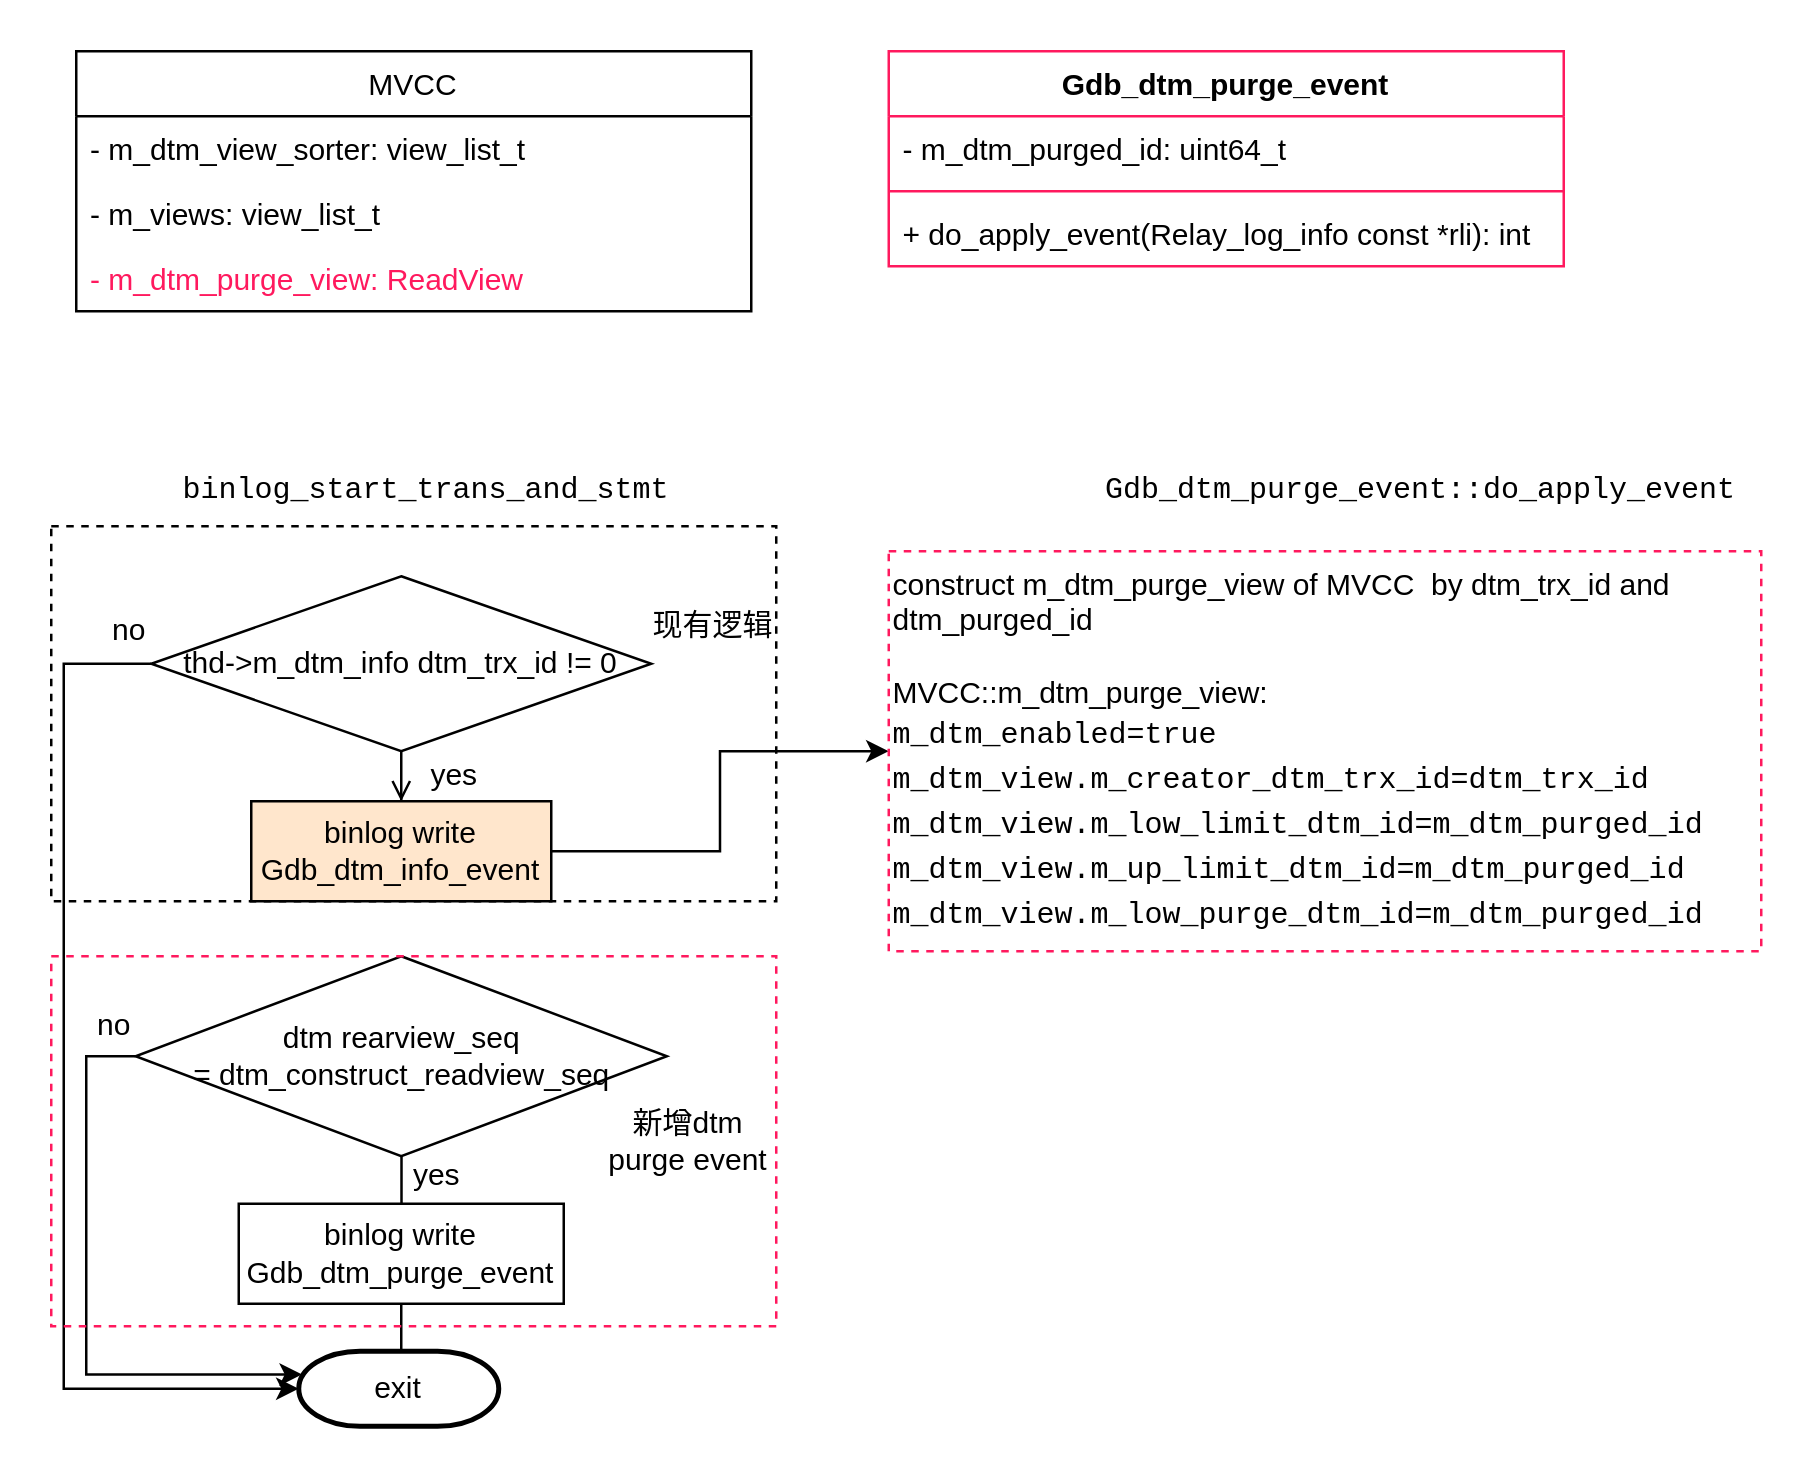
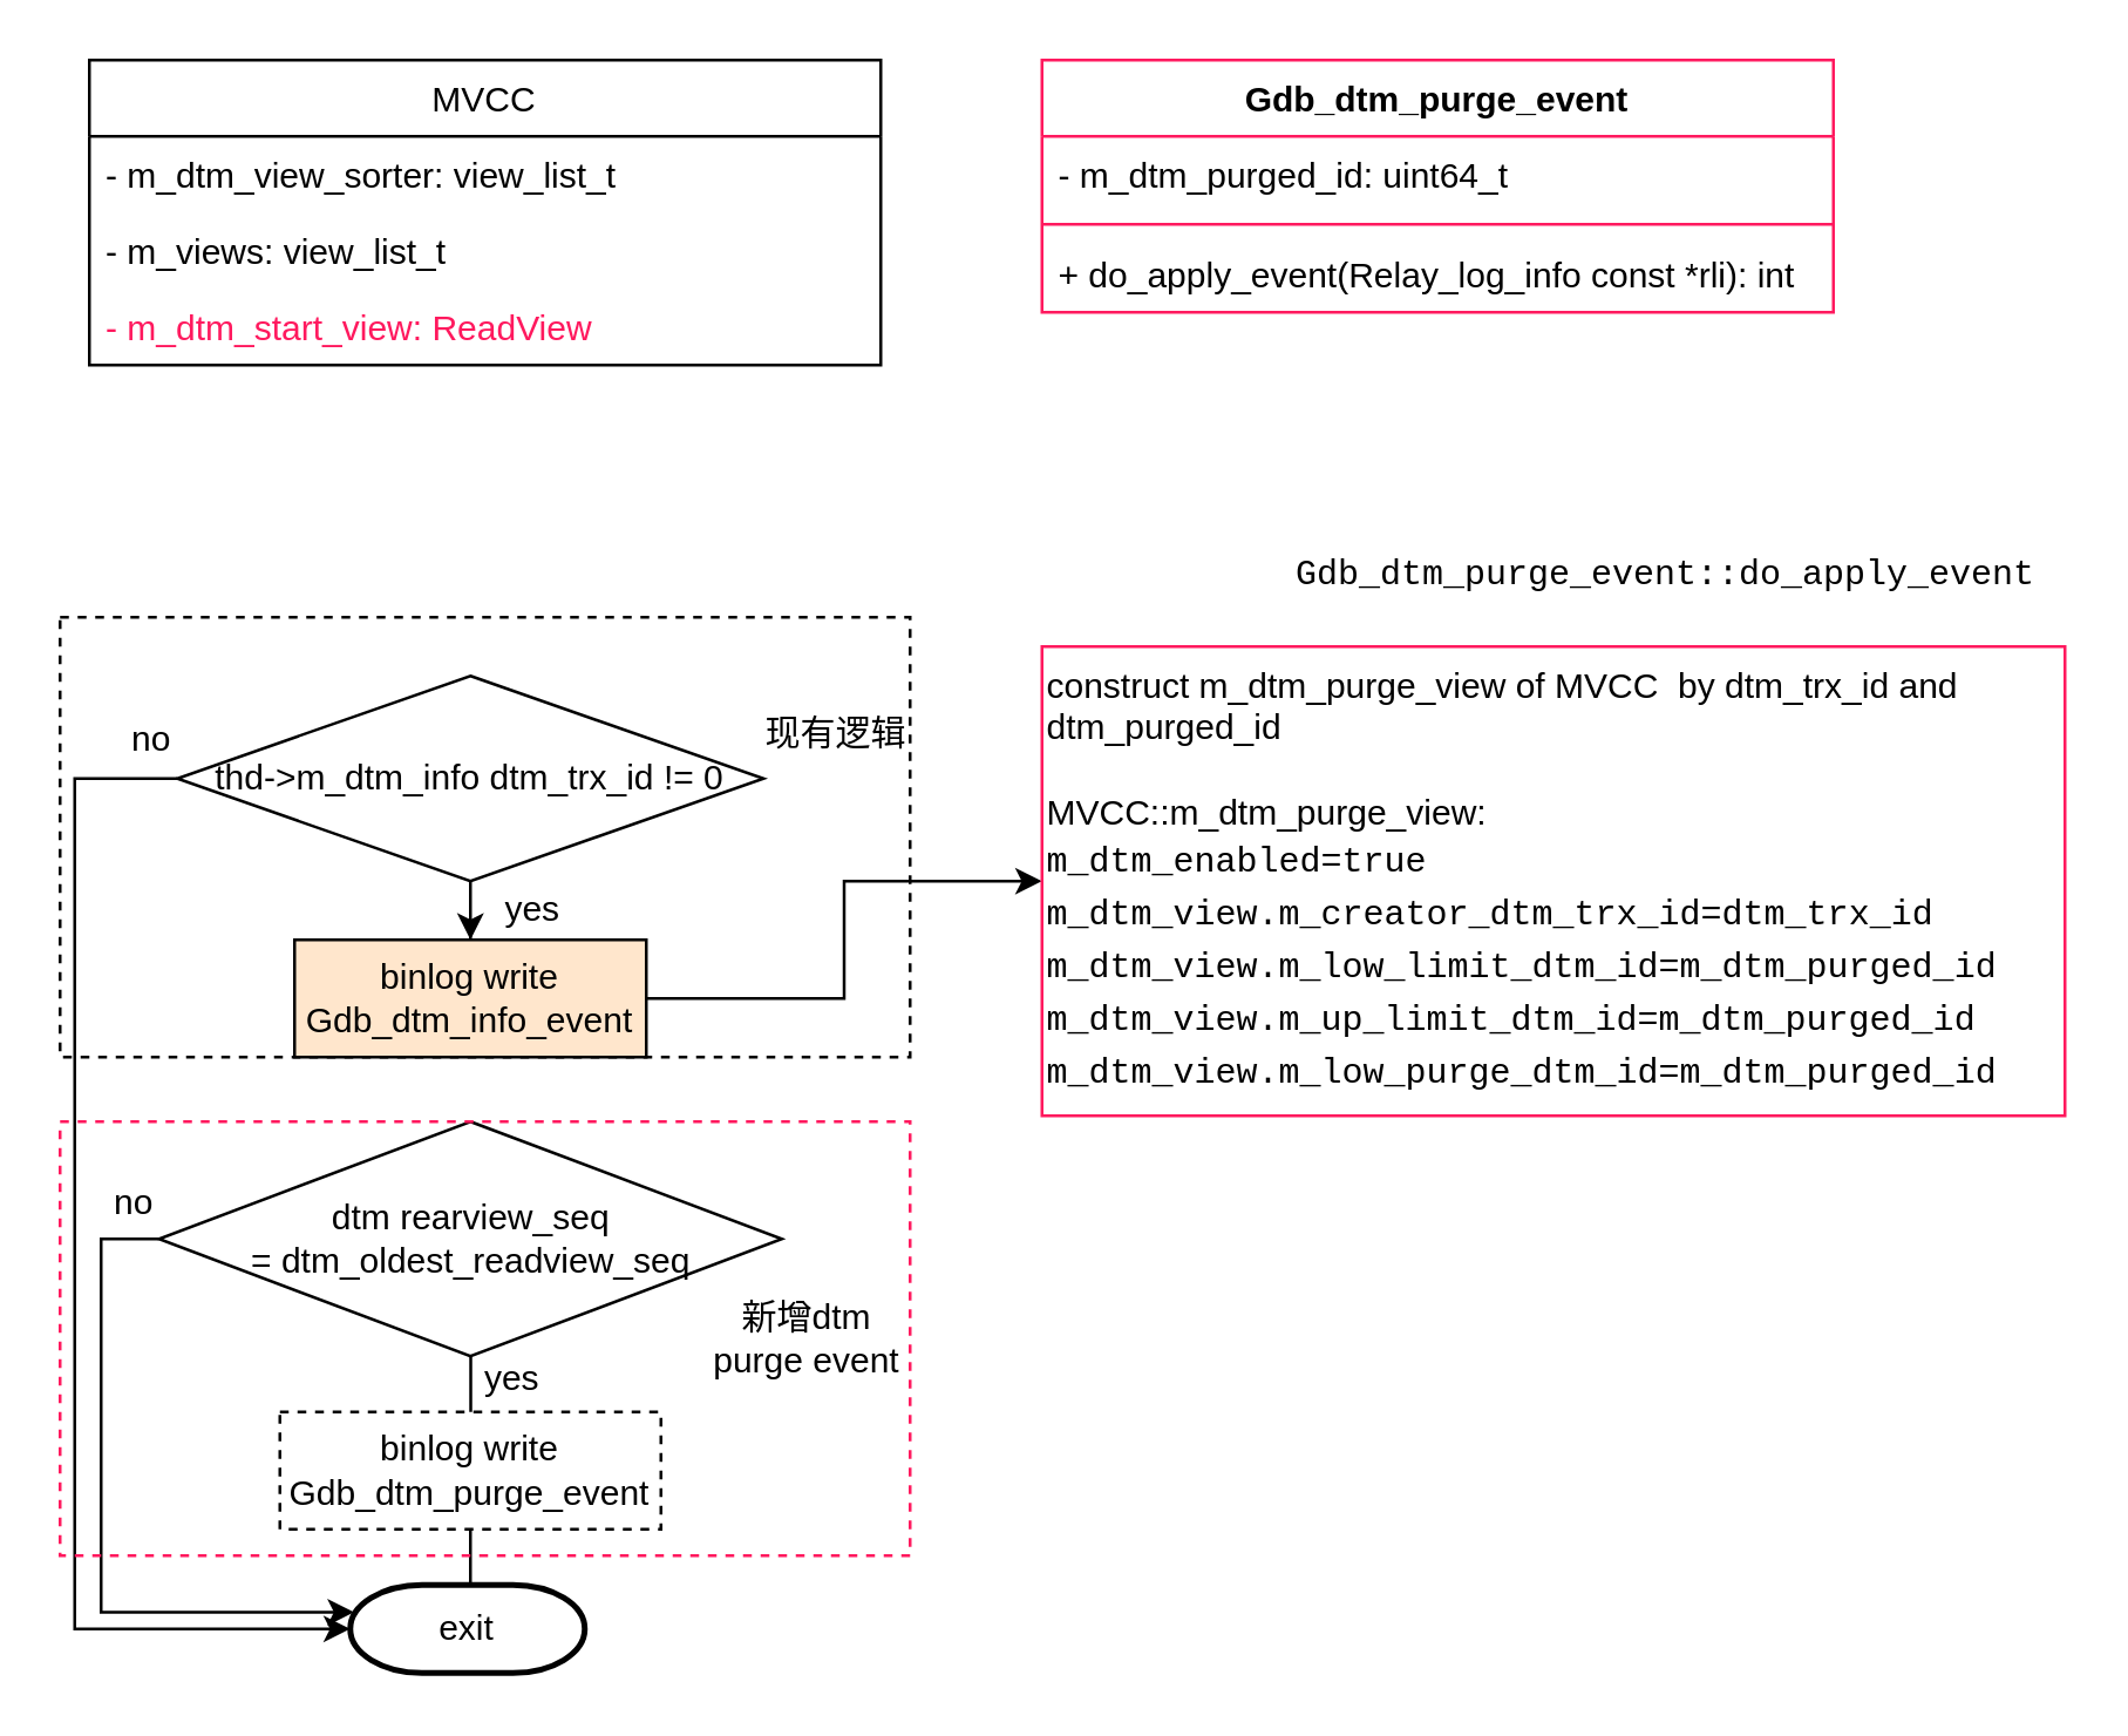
  <mxCell id="0" />
  <mxCell id="1" parent="0" />
- <mxCell id="2" value="" style="edgeStyle=orthogonalEdgeStyle;rounded=0;orthogonalLoop=1;jettySize=auto;html=1;endArrow=open;" edge="1" parent="1" source="4" target="7"><mxGeometry relative="1" as="geometry" /></mxCell>
+ <mxCell id="2" value="" style="edgeStyle=orthogonalEdgeStyle;rounded=0;orthogonalLoop=1;jettySize=auto;html=1;" edge="1" parent="1" source="4" target="7"><mxGeometry relative="1" as="geometry" /></mxCell>
  <mxCell id="3" value="" style="edgeStyle=orthogonalEdgeStyle;rounded=0;orthogonalLoop=1;jettySize=auto;html=1;fontColor=#000000;entryX=0;entryY=0.5;entryDx=0;entryDy=0;entryPerimeter=0;" edge="1" parent="1" source="4" target="13"><mxGeometry relative="1" as="geometry"><mxPoint x="45" y="560" as="targetPoint" /><Array as="points"><mxPoint x="25" y="265" /><mxPoint x="25" y="555" /></Array></mxGeometry></mxCell>
  <mxCell id="4" value="thd-&amp;gt;m_dtm_info dtm_trx_id != 0" style="rhombus;whiteSpace=wrap;html=1;strokeColor=#000000;" vertex="1" parent="1"><mxGeometry x="60" y="230" width="200" height="70" as="geometry" /></mxCell>
- <mxCell id="5" value="&lt;div style=&quot;font-style: normal ; font-weight: normal ; letter-spacing: normal ; text-indent: 0px ; text-transform: none ; word-spacing: 0px ; text-decoration: none ; font-family: &amp;#34;menlo&amp;#34; , &amp;#34;monaco&amp;#34; , &amp;#34;courier new&amp;#34; , monospace ; font-size: 12px ; line-height: 18px&quot;&gt;&lt;div&gt;&lt;span style=&quot;background-color: rgb(255 , 255 , 255)&quot;&gt;binlog_start_trans_and_stmt&lt;/span&gt;&lt;/div&gt;&lt;/div&gt;" style="text;whiteSpace=wrap;html=1;" vertex="1" parent="1"><mxGeometry x="71" y="180" width="220" height="30" as="geometry" /></mxCell>
  <mxCell id="6" value="" style="edgeStyle=orthogonalEdgeStyle;rounded=0;orthogonalLoop=1;jettySize=auto;html=1;" edge="1" parent="1" source="7" target="27"><mxGeometry relative="1" as="geometry" /></mxCell>
  <mxCell id="7" value="binlog write Gdb_dtm_info_event" style="whiteSpace=wrap;html=1;fillColor=#ffe6cc;" vertex="1" parent="1"><mxGeometry x="100" y="320" width="120" height="40" as="geometry" /></mxCell>
  <mxCell id="8" value="" style="edgeStyle=orthogonalEdgeStyle;rounded=0;orthogonalLoop=1;jettySize=auto;html=1;" edge="1" parent="1" source="10" target="12"><mxGeometry relative="1" as="geometry" /></mxCell>
  <mxCell id="9" value="" style="edgeStyle=orthogonalEdgeStyle;rounded=0;orthogonalLoop=1;jettySize=auto;html=1;fontColor=#000000;exitX=0;exitY=0.5;exitDx=0;exitDy=0;entryX=0.017;entryY=0.309;entryDx=0;entryDy=0;entryPerimeter=0;" edge="1" parent="1" source="10" target="13"><mxGeometry relative="1" as="geometry"><mxPoint x="115" y="550" as="targetPoint" /><Array as="points"><mxPoint x="34" y="422" /><mxPoint x="34" y="549" /></Array></mxGeometry></mxCell>
- <mxCell id="10" value="dtm&amp;nbsp;rearview_seq&lt;br&gt;= dtm_construct_readview_seq" style="rhombus;whiteSpace=wrap;html=1;" vertex="1" parent="1"><mxGeometry x="53.75" y="382" width="212.5" height="80" as="geometry" /></mxCell>
+ <mxCell id="10" value="dtm&amp;nbsp;rearview_seq&lt;br&gt;= dtm_oldest_readview_seq" style="rhombus;whiteSpace=wrap;html=1;" vertex="1" parent="1"><mxGeometry x="53.75" y="382" width="212.5" height="80" as="geometry" /></mxCell>
  <mxCell id="11" value="" style="edgeStyle=orthogonalEdgeStyle;rounded=0;orthogonalLoop=1;jettySize=auto;html=1;" edge="1" parent="1" source="12"><mxGeometry relative="1" as="geometry"><mxPoint x="160" y="540" as="targetPoint" /></mxGeometry></mxCell>
- <mxCell id="12" value="binlog write&lt;br&gt;Gdb_dtm_purge_event" style="whiteSpace=wrap;html=1;" vertex="1" parent="1"><mxGeometry x="95" y="481" width="130" height="40" as="geometry" /></mxCell>
+ <mxCell id="12" value="binlog write&lt;br&gt;Gdb_dtm_purge_event" style="whiteSpace=wrap;html=1;dashed=1;" vertex="1" parent="1"><mxGeometry x="95" y="481" width="130" height="40" as="geometry" /></mxCell>
  <mxCell id="13" value="exit" style="strokeWidth=2;html=1;shape=mxgraph.flowchart.terminator;whiteSpace=wrap;" vertex="1" parent="1"><mxGeometry x="119" y="540" width="80" height="30" as="geometry" /></mxCell>
  <mxCell id="14" value="" style="rounded=0;whiteSpace=wrap;html=1;strokeColor=#000000;fillColor=none;dashed=1;backgroundOutline=1;" vertex="1" parent="1"><mxGeometry x="20" y="210" width="290" height="150" as="geometry" /></mxCell>
  <mxCell id="15" value="" style="rounded=0;whiteSpace=wrap;html=1;fillColor=none;dashed=1;strokeColor=#FF195E;" vertex="1" parent="1"><mxGeometry x="20" y="382" width="290" height="148" as="geometry" /></mxCell>
  <mxCell id="16" value="现有逻辑" style="text;html=1;strokeColor=none;fillColor=none;align=center;verticalAlign=middle;whiteSpace=wrap;rounded=0;dashed=1;" vertex="1" parent="1"><mxGeometry x="260" y="230" width="50" height="40" as="geometry" /></mxCell>
  <mxCell id="17" value="新增dtm purge event" style="text;html=1;strokeColor=none;fillColor=none;align=center;verticalAlign=middle;whiteSpace=wrap;rounded=0;dashed=1;" vertex="1" parent="1"><mxGeometry x="240" y="431" width="70" height="50" as="geometry" /></mxCell>
  <mxCell id="18" value="Gdb_dtm_purge_event" style="swimlane;fontStyle=1;align=center;verticalAlign=top;childLayout=stackLayout;horizontal=1;startSize=26;horizontalStack=0;resizeParent=1;resizeParentMax=0;resizeLast=0;collapsible=1;marginBottom=0;fillColor=none;strokeColor=#FF195E;" vertex="1" parent="1"><mxGeometry x="355" y="20" width="270" height="86" as="geometry" /></mxCell>
  <mxCell id="19" value="- m_dtm_purged_id: uint64_t" style="text;strokeColor=none;fillColor=none;align=left;verticalAlign=top;spacingLeft=4;spacingRight=4;overflow=hidden;rotatable=0;points=[[0,0.5],[1,0.5]];portConstraint=eastwest;" vertex="1" parent="18"><mxGeometry y="26" width="270" height="26" as="geometry" /></mxCell>
  <mxCell id="20" value="" style="line;strokeWidth=1;fillColor=none;align=left;verticalAlign=middle;spacingTop=-1;spacingLeft=3;spacingRight=3;rotatable=0;labelPosition=right;points=[];portConstraint=eastwest;strokeColor=#FF195E;" vertex="1" parent="18"><mxGeometry y="52" width="270" height="8" as="geometry" /></mxCell>
  <mxCell id="21" value="+ do_apply_event(Relay_log_info const *rli): int" style="text;strokeColor=none;fillColor=none;align=left;verticalAlign=top;spacingLeft=4;spacingRight=4;overflow=hidden;rotatable=0;points=[[0,0.5],[1,0.5]];portConstraint=eastwest;" vertex="1" parent="18"><mxGeometry y="60" width="270" height="26" as="geometry" /></mxCell>
  <mxCell id="22" value="MVCC" style="swimlane;fontStyle=0;childLayout=stackLayout;horizontal=1;startSize=26;fillColor=none;horizontalStack=0;resizeParent=1;resizeParentMax=0;resizeLast=0;collapsible=1;marginBottom=0;fontColor=#000000;" vertex="1" parent="1"><mxGeometry x="30" y="20" width="270" height="104" as="geometry" /></mxCell>
  <mxCell id="23" value="- m_dtm_view_sorter: view_list_t" style="text;strokeColor=none;fillColor=none;align=left;verticalAlign=top;spacingLeft=4;spacingRight=4;overflow=hidden;rotatable=0;points=[[0,0.5],[1,0.5]];portConstraint=eastwest;" vertex="1" parent="22"><mxGeometry y="26" width="270" height="26" as="geometry" /></mxCell>
  <mxCell id="24" value="- m_views: view_list_t" style="text;strokeColor=none;fillColor=none;align=left;verticalAlign=top;spacingLeft=4;spacingRight=4;overflow=hidden;rotatable=0;points=[[0,0.5],[1,0.5]];portConstraint=eastwest;" vertex="1" parent="22"><mxGeometry y="52" width="270" height="26" as="geometry" /></mxCell>
- <mxCell id="25" value="- m_dtm_purge_view: ReadView" style="text;strokeColor=none;fillColor=none;align=left;verticalAlign=top;spacingLeft=4;spacingRight=4;overflow=hidden;rotatable=0;points=[[0,0.5],[1,0.5]];portConstraint=eastwest;fontColor=#FF195E;" vertex="1" parent="22"><mxGeometry y="78" width="270" height="26" as="geometry" /></mxCell>
+ <mxCell id="25" value="- m_dtm_start_view: ReadView" style="text;strokeColor=none;fillColor=none;align=left;verticalAlign=top;spacingLeft=4;spacingRight=4;overflow=hidden;rotatable=0;points=[[0,0.5],[1,0.5]];portConstraint=eastwest;fontColor=#FF195E;" vertex="1" parent="22"><mxGeometry y="78" width="270" height="26" as="geometry" /></mxCell>
  <mxCell id="26" value="&lt;div style=&quot;font-style: normal ; font-weight: normal ; letter-spacing: normal ; text-indent: 0px ; text-transform: none ; word-spacing: 0px ; text-decoration: none ; font-family: &amp;#34;menlo&amp;#34; , &amp;#34;monaco&amp;#34; , &amp;#34;courier new&amp;#34; , monospace ; font-size: 12px ; line-height: 18px&quot;&gt;&lt;span style=&quot;background-color: rgb(255 , 255 , 255)&quot;&gt;Gdb_dtm_purge_event::do_apply_event&lt;/span&gt;&lt;/div&gt;" style="text;whiteSpace=wrap;html=1;" vertex="1" parent="1"><mxGeometry x="440" y="180" width="220" height="30" as="geometry" /></mxCell>
- <mxCell id="27" value="&lt;font color=&quot;#000000&quot;&gt;&lt;span&gt;construct m_dtm_purge_view of MVCC &amp;nbsp;by dtm_trx_id and dtm_purged_id&amp;nbsp;&lt;br&gt;&lt;br&gt;&lt;/span&gt;MVCC::m_dtm_purge_view:&lt;br&gt;&lt;/font&gt;&lt;div style=&quot;font-family: &amp;#34;menlo&amp;#34; , &amp;#34;monaco&amp;#34; , &amp;#34;courier new&amp;#34; , monospace ; line-height: 18px&quot;&gt;&lt;font color=&quot;#000000&quot;&gt;m_dtm_enabled=true&lt;/font&gt;&lt;/div&gt;&lt;div style=&quot;font-family: &amp;#34;menlo&amp;#34; , &amp;#34;monaco&amp;#34; , &amp;#34;courier new&amp;#34; , monospace ; line-height: 18px&quot;&gt;&lt;div style=&quot;font-family: &amp;#34;menlo&amp;#34; , &amp;#34;monaco&amp;#34; , &amp;#34;courier new&amp;#34; , monospace ; line-height: 18px&quot;&gt;&lt;font color=&quot;#000000&quot;&gt;m_dtm_view.&lt;span&gt;m_creator_dtm_trx_id=dtm_trx_id&lt;/span&gt;&lt;/font&gt;&lt;/div&gt;&lt;div style=&quot;font-family: &amp;#34;menlo&amp;#34; , &amp;#34;monaco&amp;#34; , &amp;#34;courier new&amp;#34; , monospace ; line-height: 18px&quot;&gt;&lt;div style=&quot;line-height: 18px&quot;&gt;&lt;font color=&quot;#000000&quot;&gt;m_dtm_view.m_low_limit_dtm_id=m_dtm_purged_id&lt;/font&gt;&lt;/div&gt;&lt;div style=&quot;line-height: 18px&quot;&gt;&lt;div style=&quot;line-height: 18px&quot;&gt;&lt;font color=&quot;#000000&quot;&gt;m_dtm_view.m_up_limit_dtm_id=m_dtm_purged_id&lt;/font&gt;&lt;/div&gt;&lt;div style=&quot;line-height: 18px&quot;&gt;&lt;div style=&quot;line-height: 18px&quot;&gt;&lt;font color=&quot;#000000&quot;&gt;m_dtm_view.m_low_purge_dtm_id=m_dtm_purged_id&lt;/font&gt;&lt;/div&gt;&lt;/div&gt;&lt;/div&gt;&lt;/div&gt;&lt;/div&gt;" style="rounded=0;whiteSpace=wrap;html=1;fontColor=#FF195E;fillColor=none;imageVerticalAlign=top;verticalAlign=top;align=left;strokeColor=#FF195E;dashed=1;" vertex="1" parent="1"><mxGeometry x="355" y="220" width="349" height="160" as="geometry" /></mxCell>
+ <mxCell id="27" value="&lt;font color=&quot;#000000&quot;&gt;&lt;span&gt;construct m_dtm_purge_view of MVCC &amp;nbsp;by dtm_trx_id and dtm_purged_id&amp;nbsp;&lt;br&gt;&lt;br&gt;&lt;/span&gt;MVCC::m_dtm_purge_view:&lt;br&gt;&lt;/font&gt;&lt;div style=&quot;font-family: &amp;#34;menlo&amp;#34; , &amp;#34;monaco&amp;#34; , &amp;#34;courier new&amp;#34; , monospace ; line-height: 18px&quot;&gt;&lt;font color=&quot;#000000&quot;&gt;m_dtm_enabled=true&lt;/font&gt;&lt;/div&gt;&lt;div style=&quot;font-family: &amp;#34;menlo&amp;#34; , &amp;#34;monaco&amp;#34; , &amp;#34;courier new&amp;#34; , monospace ; line-height: 18px&quot;&gt;&lt;div style=&quot;font-family: &amp;#34;menlo&amp;#34; , &amp;#34;monaco&amp;#34; , &amp;#34;courier new&amp;#34; , monospace ; line-height: 18px&quot;&gt;&lt;font color=&quot;#000000&quot;&gt;m_dtm_view.&lt;span&gt;m_creator_dtm_trx_id=dtm_trx_id&lt;/span&gt;&lt;/font&gt;&lt;/div&gt;&lt;div style=&quot;font-family: &amp;#34;menlo&amp;#34; , &amp;#34;monaco&amp;#34; , &amp;#34;courier new&amp;#34; , monospace ; line-height: 18px&quot;&gt;&lt;div style=&quot;line-height: 18px&quot;&gt;&lt;font color=&quot;#000000&quot;&gt;m_dtm_view.m_low_limit_dtm_id=m_dtm_purged_id&lt;/font&gt;&lt;/div&gt;&lt;div style=&quot;line-height: 18px&quot;&gt;&lt;div style=&quot;line-height: 18px&quot;&gt;&lt;font color=&quot;#000000&quot;&gt;m_dtm_view.m_up_limit_dtm_id=m_dtm_purged_id&lt;/font&gt;&lt;/div&gt;&lt;div style=&quot;line-height: 18px&quot;&gt;&lt;div style=&quot;line-height: 18px&quot;&gt;&lt;font color=&quot;#000000&quot;&gt;m_dtm_view.m_low_purge_dtm_id=m_dtm_purged_id&lt;/font&gt;&lt;/div&gt;&lt;/div&gt;&lt;/div&gt;&lt;/div&gt;&lt;/div&gt;" style="rounded=0;whiteSpace=wrap;html=1;fontColor=#FF195E;fillColor=none;imageVerticalAlign=top;verticalAlign=top;align=left;strokeColor=#FF195E;" vertex="1" parent="1"><mxGeometry x="355" y="220" width="349" height="160" as="geometry" /></mxCell>
  <mxCell id="28" value="yes" style="text;html=1;align=center;verticalAlign=middle;resizable=0;points=[];autosize=1;strokeColor=none;fontColor=#000000;" vertex="1" parent="1"><mxGeometry x="166" y="300" width="30" height="20" as="geometry" /></mxCell>
  <mxCell id="29" value="yes" style="text;html=1;align=center;verticalAlign=middle;resizable=0;points=[];autosize=1;strokeColor=none;fontColor=#000000;" vertex="1" parent="1"><mxGeometry x="159" y="460" width="30" height="20" as="geometry" /></mxCell>
  <mxCell id="30" value="no" style="text;html=1;align=center;verticalAlign=middle;resizable=0;points=[];autosize=1;strokeColor=none;fontColor=#000000;" vertex="1" parent="1"><mxGeometry x="36" y="242" width="30" height="20" as="geometry" /></mxCell>
  <mxCell id="31" value="no" style="text;html=1;align=center;verticalAlign=middle;resizable=0;points=[];autosize=1;strokeColor=none;fontColor=#000000;" vertex="1" parent="1"><mxGeometry x="30" y="400" width="30" height="20" as="geometry" /></mxCell>
